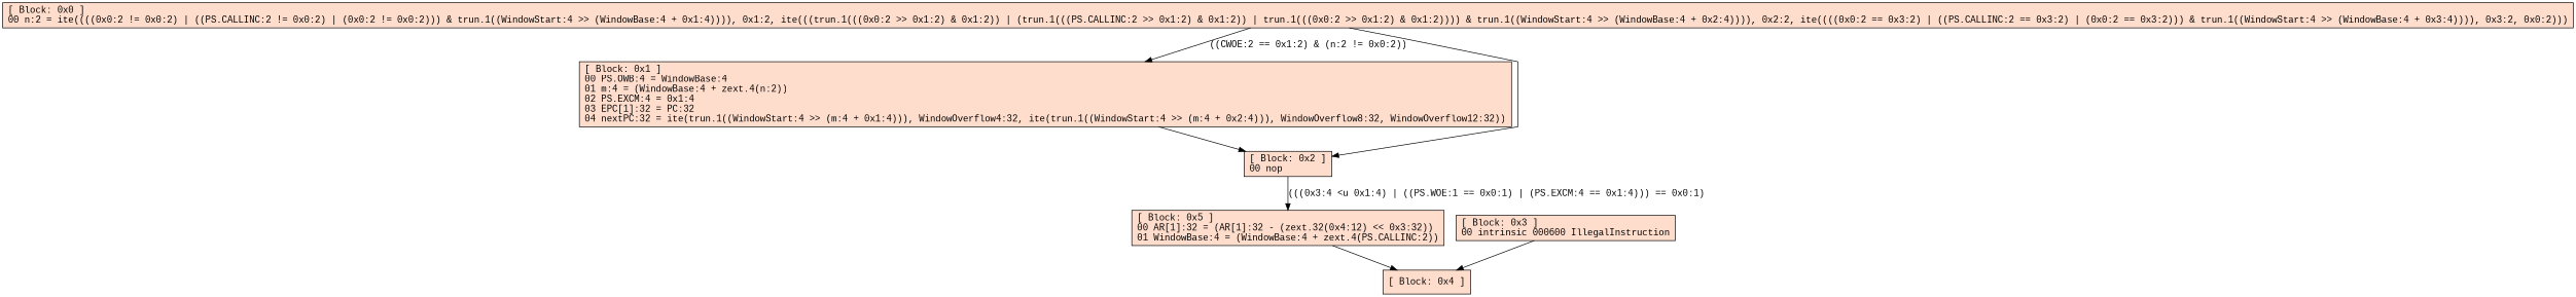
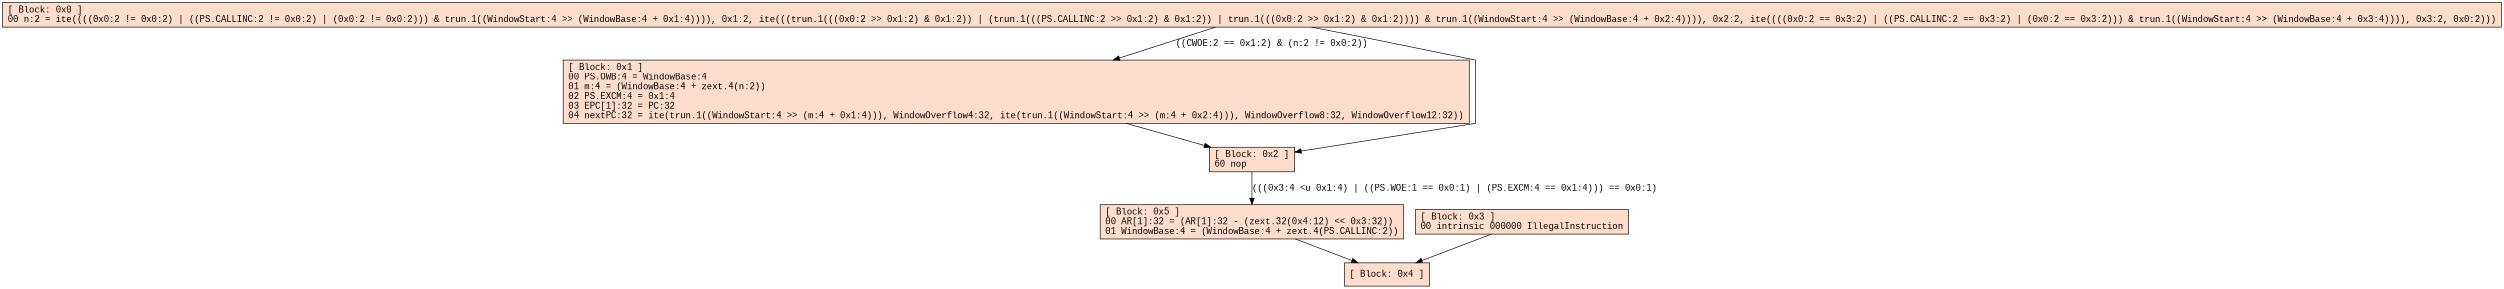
  digraph {
    fontname="Courier New"
    splines=polyline
    node [fillcolor="#ffddcc" fontname="Courier New" shape=box style=filled]
    edge [fontname="Courier New"]
    n1 [label="[ Block: 0x0 ]\l00 n:2 = ite((((0x0:2 != 0x0:2) | ((PS.CALLINC:2 != 0x0:2) | (0x0:2 != 0x0:2))) & trun.1((WindowStart:4 >> (WindowBase:4 + 0x1:4)))), 0x1:2, ite(((trun.1(((0x0:2 >> 0x1:2) & 0x1:2)) | (trun.1(((PS.CALLINC:2 >> 0x1:2) & 0x1:2)) | trun.1(((0x0:2 >> 0x1:2) & 0x1:2)))) & trun.1((WindowStart:4 >> (WindowBase:4 + 0x2:4)))), 0x2:2, ite((((0x0:2 == 0x3:2) | ((PS.CALLINC:2 == 0x3:2) | (0x0:2 == 0x3:2))) & trun.1((WindowStart:4 >> (WindowBase:4 + 0x3:4)))), 0x3:2, 0x0:2)))\l"]
    n2 [label="[ Block: 0x1 ]\l00 PS.OWB:4 = WindowBase:4\l01 m:4 = (WindowBase:4 + zext.4(n:2))\l02 PS.EXCM:4 = 0x1:4\l03 EPC[1]:32 = PC:32\l04 nextPC:32 = ite(trun.1((WindowStart:4 >> (m:4 + 0x1:4))), WindowOverflow4:32, ite(trun.1((WindowStart:4 >> (m:4 + 0x2:4))), WindowOverflow8:32, WindowOverflow12:32))\l"]
-   n3 [label="[ Block: 0x2 ]\l00 nop\l"]
+   n3 [label="[ Block: 0x2 ]\l60 nop\l"]
    n4 [label="[ Block: 0x5 ]\l00 AR[1]:32 = (AR[1]:32 - (zext.32(0x4:12) << 0x3:32))\l01 WindowBase:4 = (WindowBase:4 + zext.4(PS.CALLINC:2))\l"]
-   n5 [label="[ Block: 0x3 ]\l00 intrinsic 000600 IllegalInstruction\l"]
+   n5 [label="[ Block: 0x3 ]\l00 intrinsic 000000 IllegalInstruction\l"]
    n6 [label="[ Block: 0x4 ]\l"]
    n1 -> n2 [label="((CWOE:2 == 0x1:2) & (n:2 != 0x0:2))"]
    n1 -> n3
    n2 -> n3
    n3 -> n4 [label="(((0x3:4 <u 0x1:4) | ((PS.WOE:1 == 0x0:1) | (PS.EXCM:4 == 0x1:4))) == 0x0:1)"]
    n4 -> n6
    n5 -> n6
  }
